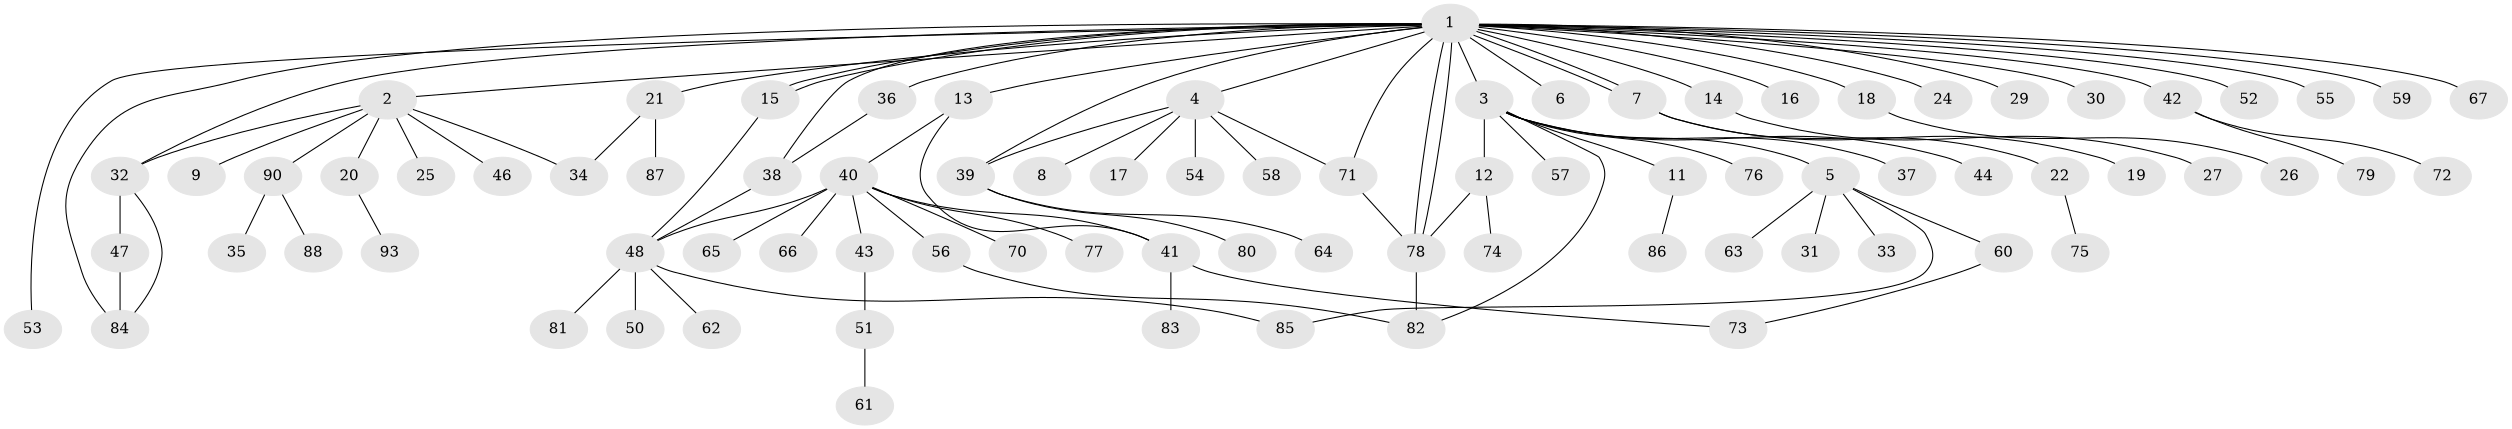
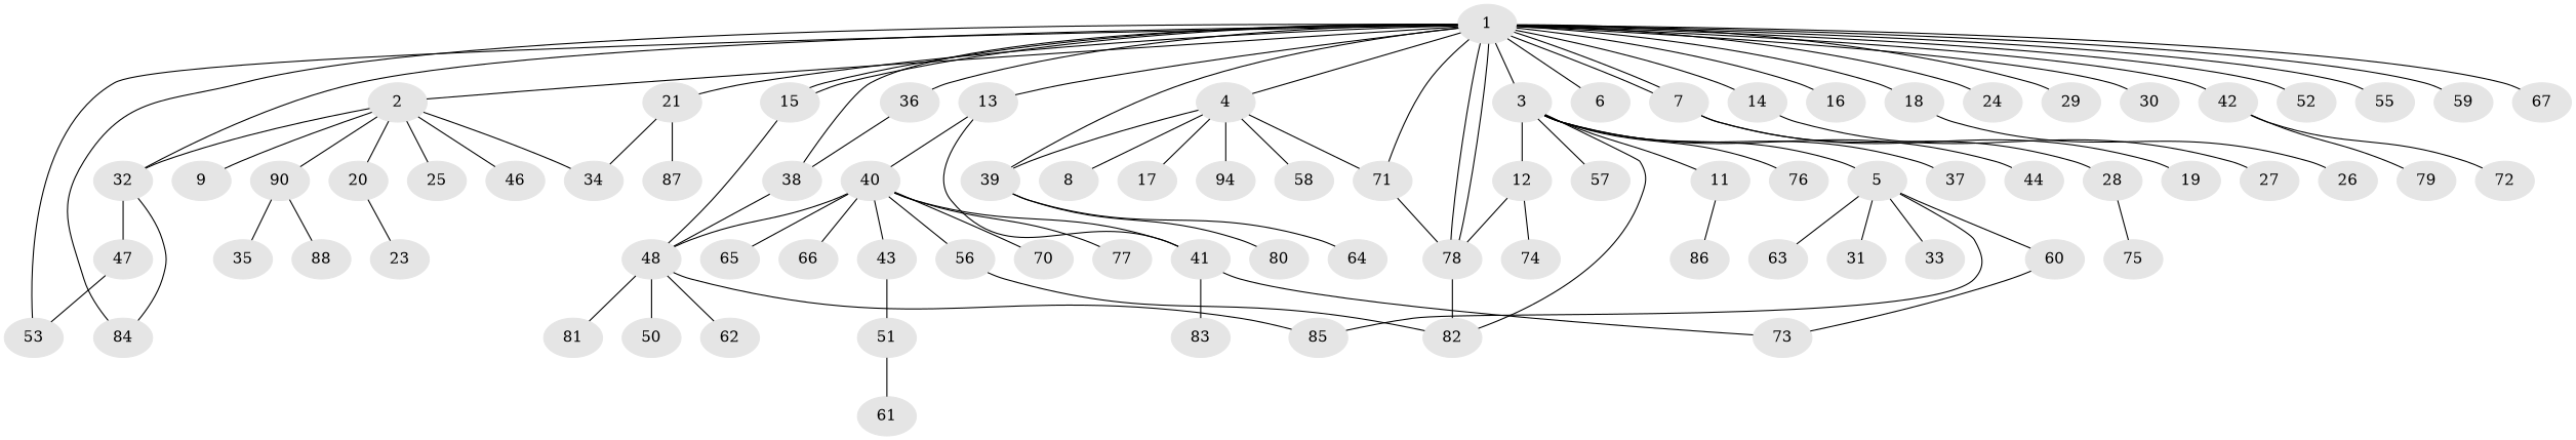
  graph {
    node [color=gray90 style=filled]
    1
    2
    3
    4
    6
    7
    13
    14
    15
    16
    18
    21
    24
    29
    30
    32
    36
    38
    39
    42
    52
    53
    55
    59
    67
    71
    78
    84
    9
    n30 [label=90]
    20
    25
    34
    46
    5
    11
    12
    37
    44
    57
    76
    82
    8
    17
-   54
+   54 [label=94]
    58
    19
-   22
+   22 [label=28]
    40
    41
    27
    48
    26
    87
    47
    64
    80
    72
    79
    n60 [label=88]
    35
-   23 [label=93]
+   23
    31
    33
    60
    63
    85
    86
    74
    73
    75
    56
    43
    65
    66
    70
    77
    83
    50
    62
    81
    51
    61
    1 -- 2
    1 -- 3
    1 -- 4
    1 -- 6
    1 -- 7
    1 -- 7
    1 -- 13
    1 -- 14
    1 -- 15
    1 -- 15
    1 -- 16
    1 -- 18
    1 -- 21
    1 -- 24
    1 -- 29
    1 -- 30
    1 -- 32
    1 -- 36
    1 -- 38
    1 -- 39
    1 -- 42
    1 -- 52
    1 -- 53
    1 -- 55
    1 -- 59
    1 -- 67
    1 -- 71
    1 -- 78
    1 -- 78
    1 -- 84
    2 -- 32
    2 -- 9
    2 -- n30
    2 -- 20
    2 -- 25
    2 -- 34
    2 -- 46
    3 -- 5
    3 -- 11
    3 -- 12
    3 -- 37
    3 -- 44
    3 -- 57
    3 -- 76
    3 -- 82
    4 -- 39
    4 -- 71
    4 -- 8
    4 -- 17
    4 -- 54
    4 -- 58
    7 -- 19
    7 -- 22
    13 -- 40
    13 -- 41
    14 -- 27
    15 -- 48
    18 -- 26
    21 -- 34
    21 -- 87
    32 -- 84
    32 -- 47
    36 -- 38
    38 -- 48
    39 -- 64
    39 -- 80
    42 -- 72
    42 -- 79
    71 -- 78
    78 -- 82
    n30 -- n60
    n30 -- 35
    20 -- 23
    5 -- 31
    5 -- 33
    5 -- 60
    5 -- 63
    5 -- 85
    11 -- 86
    12 -- 78
    12 -- 74
    22 -- 75
    40 -- 41
    40 -- 48
    40 -- 56
    40 -- 43
    40 -- 65
    40 -- 66
    40 -- 70
    40 -- 77
    41 -- 73
    41 -- 83
    48 -- 85
    48 -- 50
    48 -- 62
    48 -- 81
-   47 -- 84
+   47 -- 53
    60 -- 73
    56 -- 82
    43 -- 51
    51 -- 61
  }
